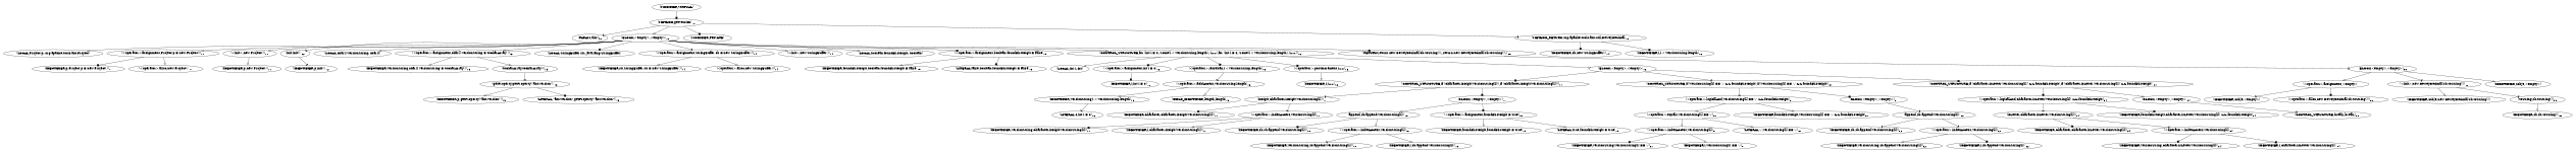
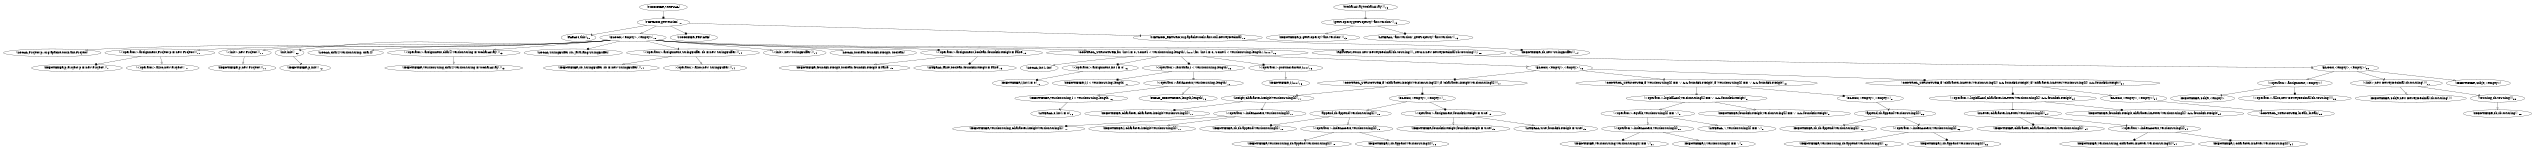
  digraph {
    edge [arrowhead=onormal]
    n1 [label=<(METHOD,getVersion)<SUB>70</SUB>>]
    n2 [label=<(PARAM,this)<SUB>40</SUB>>]
    n3 [label=<(BLOCK,&lt;empty&gt;,&lt;empty&gt;)<SUB>70</SUB>>]
    n4 [label=<(MODIFIER,PRIVATE)>]
    n5 [label=<(METHOD_RETURN,org.apache.tools.ant.util.DeweyDecimal)<SUB>70</SUB>>]
    n6 [label=<(LOCAL,Project p: org.apache.tools.ant.Project)>]
    n7 [label=<(&lt;operator&gt;.assignment,Project p = new Project())<SUB>71</SUB>>]
    n8 [label=<(&lt;init&gt;,new Project())<SUB>71</SUB>>]
    n9 [label=<(init,init())<SUB>22</SUB>>]
    n10 [label=<(LOCAL,char[] versionString: char[])>]
    n11 [label=<(&lt;operator&gt;.assignment,char[] versionString = toCharArray())<SUB>73</SUB>>]
    n12 [label=<(LOCAL,StringBuffer sb: java.lang.StringBuffer)>]
    n13 [label=<(&lt;operator&gt;.assignment,StringBuffer sb = new StringBuffer())<SUB>74</SUB>>]
    n14 [label=<(&lt;init&gt;,new StringBuffer())<SUB>74</SUB>>]
    n15 [label=<(LOCAL,boolean foundFirstDigit: boolean)>]
    n16 [label=<(&lt;operator&gt;.assignment,boolean foundFirstDigit = false)<SUB>75</SUB>>]
    n17 [label=<(CONTROL_STRUCTURE,for (int i = 0; Some(i &lt; versionString.length); i++),for (int i = 0; Some(i &lt; versionString.length); i++))<SUB>76</SUB>>]
    n18 [label=<(RETURN,return new DeweyDecimal(sb.toString());,return new DeweyDecimal(sb.toString());)<SUB>88</SUB>>]
    n19 [label=<(MODIFIER,VIRTUAL)>]
    n20 [label=<(IDENTIFIER,sb,new StringBuffer())<SUB>74</SUB>>]
    n21 [label=<(IDENTIFIER,p,Project p = new Project())<SUB>71</SUB>>]
    n22 [label=<(&lt;operator&gt;.alloc,new Project())<SUB>71</SUB>>]
    n23 [label=<(IDENTIFIER,p,new Project())<SUB>71</SUB>>]
    n24 [label=<(IDENTIFIER,p,init())<SUB>72</SUB>>]
    n25 [label=<(IDENTIFIER,versionString,char[] versionString = toCharArray())<SUB>73</SUB>>]
    n26 [label=<(toCharArray,toCharArray())<SUB>73</SUB>>]
    n27 [label=<(IDENTIFIER,sb,StringBuffer sb = new StringBuffer())<SUB>74</SUB>>]
    n28 [label=<(&lt;operator&gt;.alloc,new StringBuffer())<SUB>74</SUB>>]
    n29 [label=<(IDENTIFIER,foundFirstDigit,boolean foundFirstDigit = false)<SUB>75</SUB>>]
    n30 [label=<(LITERAL,false,boolean foundFirstDigit = false)<SUB>75</SUB>>]
    n31 [label=<(LOCAL,int i: int)>]
    n32 [label=<(&lt;operator&gt;.assignment,int i = 0)<SUB>76</SUB>>]
    n33 [label=<(&lt;operator&gt;.lessThan,i &lt; versionString.length)<SUB>76</SUB>>]
    n34 [label=<(&lt;operator&gt;.postIncrement,i++)<SUB>76</SUB>>]
    n35 [label=<(BLOCK,&lt;empty&gt;,&lt;empty&gt;)<SUB>76</SUB>>]
    n36 [label=<(BLOCK,&lt;empty&gt;,&lt;empty&gt;)<SUB>88</SUB>>]
    n37 [label=<(getProperty,getProperty(&quot;ant.version&quot;))<SUB>73</SUB>>]
    n38 [label=<(IDENTIFIER,p,getProperty(&quot;ant.version&quot;))<SUB>73</SUB>>]
    n39 [label=<(LITERAL,&quot;ant.version&quot;,getProperty(&quot;ant.version&quot;))<SUB>73</SUB>>]
    n40 [label=<(IDENTIFIER,i,int i = 0)<SUB>76</SUB>>]
    n41 [label=<(IDENTIFIER,i,i &lt; versionString.length)<SUB>76</SUB>>]
    n42 [label=<(&lt;operator&gt;.fieldAccess,versionString.length)<SUB>76</SUB>>]
    n43 [label=<(IDENTIFIER,i,i++)<SUB>76</SUB>>]
    n44 [label=<(CONTROL_STRUCTURE,if (Character.isDigit(versionString[i])),if (Character.isDigit(versionString[i])))<SUB>77</SUB>>]
    n45 [label=<(CONTROL_STRUCTURE,if (versionString[i] == '.' &amp;&amp; foundFirstDigit),if (versionString[i] == '.' &amp;&amp; foundFirstDigit))<SUB>81</SUB>>]
    n46 [label=<(CONTROL_STRUCTURE,if (Character.isLetter(versionString[i]) &amp;&amp; foundFirstDigit),if (Character.isLetter(versionString[i]) &amp;&amp; foundFirstDigit))<SUB>84</SUB>>]
    n47 [label=<(LITERAL,0,int i = 0)<SUB>76</SUB>>]
    n48 [label=<(IDENTIFIER,versionString,i &lt; versionString.length)<SUB>76</SUB>>]
    n49 [label=<(FIELD_IDENTIFIER,length,length)<SUB>76</SUB>>]
    n50 [label=<(isDigit,Character.isDigit(versionString[i]))<SUB>77</SUB>>]
    n51 [label=<(BLOCK,&lt;empty&gt;,&lt;empty&gt;)<SUB>77</SUB>>]
    n52 [label=<(&lt;operator&gt;.logicalAnd,versionString[i] == '.' &amp;&amp; foundFirstDigit)<SUB>81</SUB>>]
    n53 [label=<(BLOCK,&lt;empty&gt;,&lt;empty&gt;)<SUB>81</SUB>>]
    n54 [label=<(&lt;operator&gt;.logicalAnd,Character.isLetter(versionString[i]) &amp;&amp; foundFirstDigit)<SUB>84</SUB>>]
    n55 [label=<(BLOCK,&lt;empty&gt;,&lt;empty&gt;)<SUB>84</SUB>>]
    n56 [label=<(IDENTIFIER,Character,Character.isDigit(versionString[i]))<SUB>77</SUB>>]
    n57 [label=<(&lt;operator&gt;.indexAccess,versionString[i])<SUB>77</SUB>>]
    n58 [label=<(append,sb.append(versionString[i]))<SUB>78</SUB>>]
    n59 [label=<(&lt;operator&gt;.assignment,foundFirstDigit = true)<SUB>79</SUB>>]
    n60 [label=<(IDENTIFIER,versionString,Character.isDigit(versionString[i]))<SUB>77</SUB>>]
    n61 [label=<(IDENTIFIER,i,Character.isDigit(versionString[i]))<SUB>77</SUB>>]
    n62 [label=<(IDENTIFIER,sb,sb.append(versionString[i]))<SUB>78</SUB>>]
    n63 [label=<(&lt;operator&gt;.indexAccess,versionString[i])<SUB>78</SUB>>]
    n64 [label=<(IDENTIFIER,foundFirstDigit,foundFirstDigit = true)<SUB>79</SUB>>]
    n65 [label=<(LITERAL,true,foundFirstDigit = true)<SUB>79</SUB>>]
    n66 [label=<(IDENTIFIER,versionString,sb.append(versionString[i]))<SUB>78</SUB>>]
    n67 [label=<(IDENTIFIER,i,sb.append(versionString[i]))<SUB>78</SUB>>]
    n68 [label=<(&lt;operator&gt;.equals,versionString[i] == '.')<SUB>81</SUB>>]
    n69 [label=<(IDENTIFIER,foundFirstDigit,versionString[i] == '.' &amp;&amp; foundFirstDigit)<SUB>81</SUB>>]
    n70 [label=<(append,sb.append(versionString[i]))<SUB>82</SUB>>]
    n71 [label=<(&lt;operator&gt;.indexAccess,versionString[i])<SUB>81</SUB>>]
    n72 [label=<(LITERAL,'.',versionString[i] == '.')<SUB>81</SUB>>]
    n73 [label=<(IDENTIFIER,versionString,versionString[i] == '.')<SUB>81</SUB>>]
    n74 [label=<(IDENTIFIER,i,versionString[i] == '.')<SUB>81</SUB>>]
    n75 [label=<(IDENTIFIER,sb,sb.append(versionString[i]))<SUB>82</SUB>>]
    n76 [label=<(&lt;operator&gt;.indexAccess,versionString[i])<SUB>82</SUB>>]
    n77 [label=<(IDENTIFIER,versionString,sb.append(versionString[i]))<SUB>82</SUB>>]
    n78 [label=<(IDENTIFIER,i,sb.append(versionString[i]))<SUB>82</SUB>>]
    n79 [label=<(isLetter,Character.isLetter(versionString[i]))<SUB>84</SUB>>]
    n80 [label=<(IDENTIFIER,foundFirstDigit,Character.isLetter(versionString[i]) &amp;&amp; foundFirstDigit)<SUB>84</SUB>>]
    n81 [label=<(CONTROL_STRUCTURE,break;,break;)<SUB>85</SUB>>]
    n82 [label=<(IDENTIFIER,Character,Character.isLetter(versionString[i]))<SUB>84</SUB>>]
    n83 [label=<(&lt;operator&gt;.indexAccess,versionString[i])<SUB>84</SUB>>]
    n84 [label=<(IDENTIFIER,versionString,Character.isLetter(versionString[i]))<SUB>84</SUB>>]
    n85 [label=<(IDENTIFIER,i,Character.isLetter(versionString[i]))<SUB>84</SUB>>]
    n86 [label=<(&lt;operator&gt;.assignment,&lt;empty&gt;)>]
    n87 [label=<(&lt;init&gt;,new DeweyDecimal(sb.toString()))<SUB>88</SUB>>]
    n88 [label=<(IDENTIFIER,$obj9,&lt;empty&gt;)>]
    n89 [label=<(IDENTIFIER,$obj9,&lt;empty&gt;)>]
    n90 [label=<(&lt;operator&gt;.alloc,new DeweyDecimal(sb.toString()))<SUB>88</SUB>>]
    n91 [label=<(IDENTIFIER,$obj9,new DeweyDecimal(sb.toString()))>]
    n92 [label=<(toString,sb.toString())<SUB>88</SUB>>]
    n93 [label=<(IDENTIFIER,sb,sb.toString())<SUB>88</SUB>>]
    n1 -> n2 [arrowhead=tee]
    n1 -> n3
    n1 -> n4 [arrowhead=box]
    n1 -> n5 [arrowhead=tee]
    n3 -> n6
    n3 -> n7
    n3 -> n8
    n3 -> n9 [arrowhead=tee]
    n3 -> n10
    n3 -> n11
    n3 -> n12 [arrowhead=box]
    n3 -> n13 [arrowhead=tee]
    n3 -> n14
    n3 -> n15
    n3 -> n16 [arrowhead=box]
    n3 -> n17
    n3 -> n18 [arrowhead=box]
    n5 -> n20 [arrowhead=box]
    n7 -> n21 [arrowhead=box]
    n7 -> n22
    n8 -> n23
    n9 -> n24 [arrowhead=tee]
    n11 -> n25
-   n11 -> n26
    n13 -> n27
    n13 -> n28
    n16 -> n29
    n16 -> n30 [arrowhead=box]
    n17 -> n31
    n17 -> n32 [arrowhead=box]
    n17 -> n33 [arrowhead=box]
    n17 -> n34 [arrowhead=box]
    n17 -> n35
    n18 -> n36 [arrowhead=tee]
    n19 -> n1 [arrowhead=box]
    n26 -> n37 [arrowhead=tee]
    n32 -> n40 [arrowhead=box]
-   n5 -> n41 [arrowhead=box]
+   n33 -> n41 [arrowhead=box]
    n33 -> n42 [arrowhead=tee]
    n34 -> n43
    n35 -> n44 [arrowhead=box]
    n35 -> n45 [arrowhead=tee]
    n35 -> n46 [arrowhead=box]
    n36 -> n86
    n36 -> n87 [arrowhead=tee]
    n36 -> n88
    n37 -> n38
    n37 -> n39 [arrowhead=box]
    n42 -> n48
    n42 -> n49
    n44 -> n50 [arrowhead=tee]
    n44 -> n51 [arrowhead=box]
    n45 -> n52 [arrowhead=tee]
    n45 -> n53 [arrowhead=box]
    n46 -> n54 [arrowhead=box]
    n46 -> n55
    n48 -> n47 [arrowhead=tee]
    n50 -> n56 [arrowhead=box]
    n50 -> n57 [arrowhead=tee]
    n51 -> n58
    n51 -> n59 [arrowhead=box]
    n52 -> n68
    n52 -> n69
    n53 -> n70 [arrowhead=tee]
    n54 -> n79 [arrowhead=tee]
    n54 -> n80 [arrowhead=box]
    n55 -> n81 [arrowhead=tee]
    n57 -> n60 [arrowhead=box]
    n57 -> n61
    n58 -> n62 [arrowhead=box]
    n58 -> n63
    n59 -> n64
    n59 -> n65
    n63 -> n66 [arrowhead=tee]
    n63 -> n67
    n68 -> n71
    n68 -> n72
    n70 -> n75 [arrowhead=tee]
    n70 -> n76 [arrowhead=tee]
    n71 -> n73 [arrowhead=box]
    n71 -> n74
    n76 -> n77
    n76 -> n78 [arrowhead=box]
    n79 -> n82 [arrowhead=box]
    n79 -> n83 [arrowhead=tee]
    n83 -> n84 [arrowhead=box]
    n83 -> n85 [arrowhead=box]
    n86 -> n89 [arrowhead=tee]
    n86 -> n90 [arrowhead=box]
    n87 -> n91
    n87 -> n92 [arrowhead=tee]
    n92 -> n93
  }
